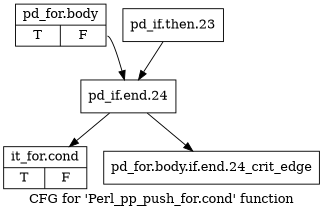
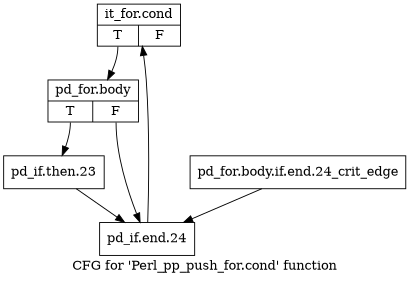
  digraph {
    label="CFG for 'Perl_pp_push_for.cond' function"
    node [shape=record]
    n1 [label="{it_for.cond|{<s0>T|<s1>F}}"]
    n2 [label="{pd_for.body|{<s0>T|<s1>F}}"]
    n3 [label="{pd_if.then.23}"]
    n4 [label="{pd_if.end.24}"]
    n5 [label="{pd_for.body.if.end.24_crit_edge}"]
+   n1 -> n2 [tailport=s0]
+   n2 -> n3 [tailport=s0]
    n2 -> n4 [tailport=s1]
    n3 -> n4
    n4 -> n1
-   n4 -> n5
+   n5 -> n4
  }
